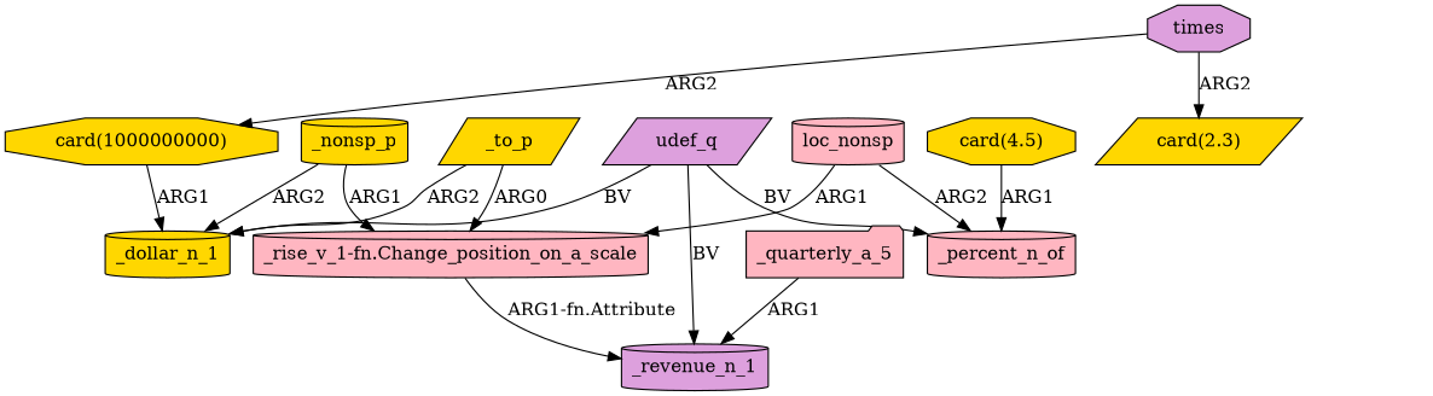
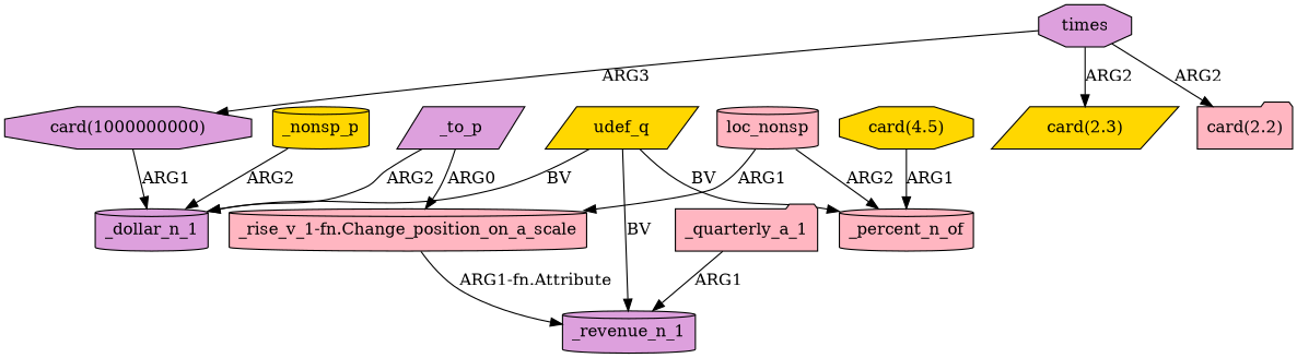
  digraph {
    node [fillcolor=plum shape=cylinder style=filled]
-   "card(1000000000)" [fillcolor=gold shape=octagon]
-   _dollar_n_1 [fillcolor=gold]
+   "card(1000000000)" [shape=octagon]
+   _dollar_n_1
    n3 [fillcolor=gold label=_nonsp_p]
    "_rise_v_1-fn.Change_position_on_a_scale" [fillcolor=lightpink]
    _revenue_n_1
-   udef_q [shape=parallelogram]
+   udef_q [fillcolor=gold shape=parallelogram]
    _percent_n_of [fillcolor=lightpink]
    times [shape=octagon]
    "card(2.3)" [fillcolor=gold shape=parallelogram]
-   _quarterly_a_1 [fillcolor=lightpink shape=folder label=_quarterly_a_5]
-   _to_p [fillcolor=gold shape=parallelogram]
+   "card(2.2)" [fillcolor=lightpink shape=folder]
+   _quarterly_a_1 [fillcolor=lightpink shape=folder]
+   _to_p [shape=parallelogram]
    "card(4.5)" [fillcolor=gold shape=octagon]
    loc_nonsp [fillcolor=lightpink]
    "card(1000000000)" -> _dollar_n_1 [label=ARG1]
    n3 -> _dollar_n_1 [label=ARG2]
-   n3 -> "_rise_v_1-fn.Change_position_on_a_scale" [label=ARG1]
    "_rise_v_1-fn.Change_position_on_a_scale" -> _revenue_n_1 [label="ARG1-fn.Attribute"]
    udef_q -> _dollar_n_1 [label=BV]
    udef_q -> _revenue_n_1 [label=BV]
    udef_q -> _percent_n_of [label=BV]
-   times -> "card(1000000000)" [label=ARG2]
+   times -> "card(1000000000)" [label=ARG3]
    times -> "card(2.3)" [label=ARG2]
+   times -> "card(2.2)" [label=ARG2]
    _quarterly_a_1 -> _revenue_n_1 [label=ARG1]
    _to_p -> _dollar_n_1 [label=ARG2]
    _to_p -> "_rise_v_1-fn.Change_position_on_a_scale" [label=ARG0]
    "card(4.5)" -> _percent_n_of [label=ARG1]
    loc_nonsp -> "_rise_v_1-fn.Change_position_on_a_scale" [label=ARG1]
    loc_nonsp -> _percent_n_of [label=ARG2]
  }
